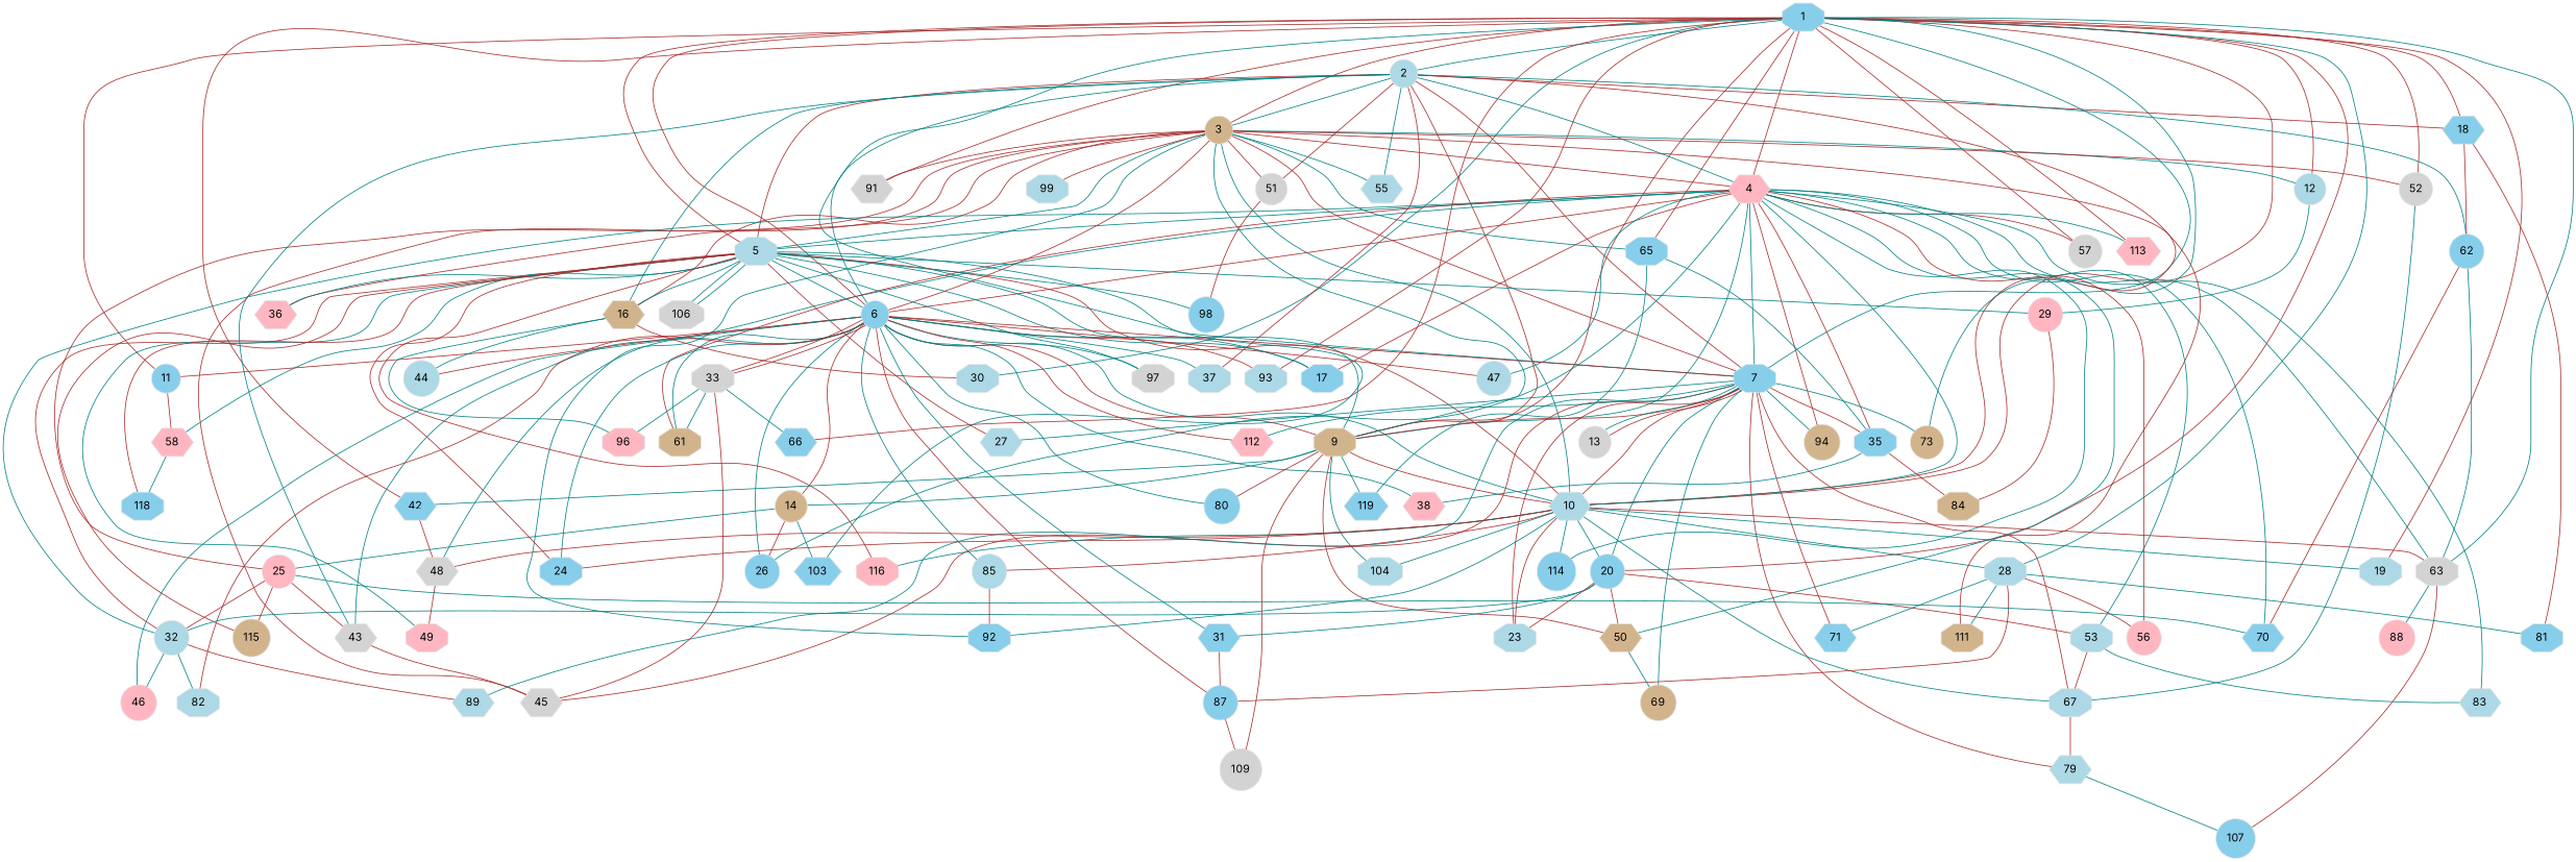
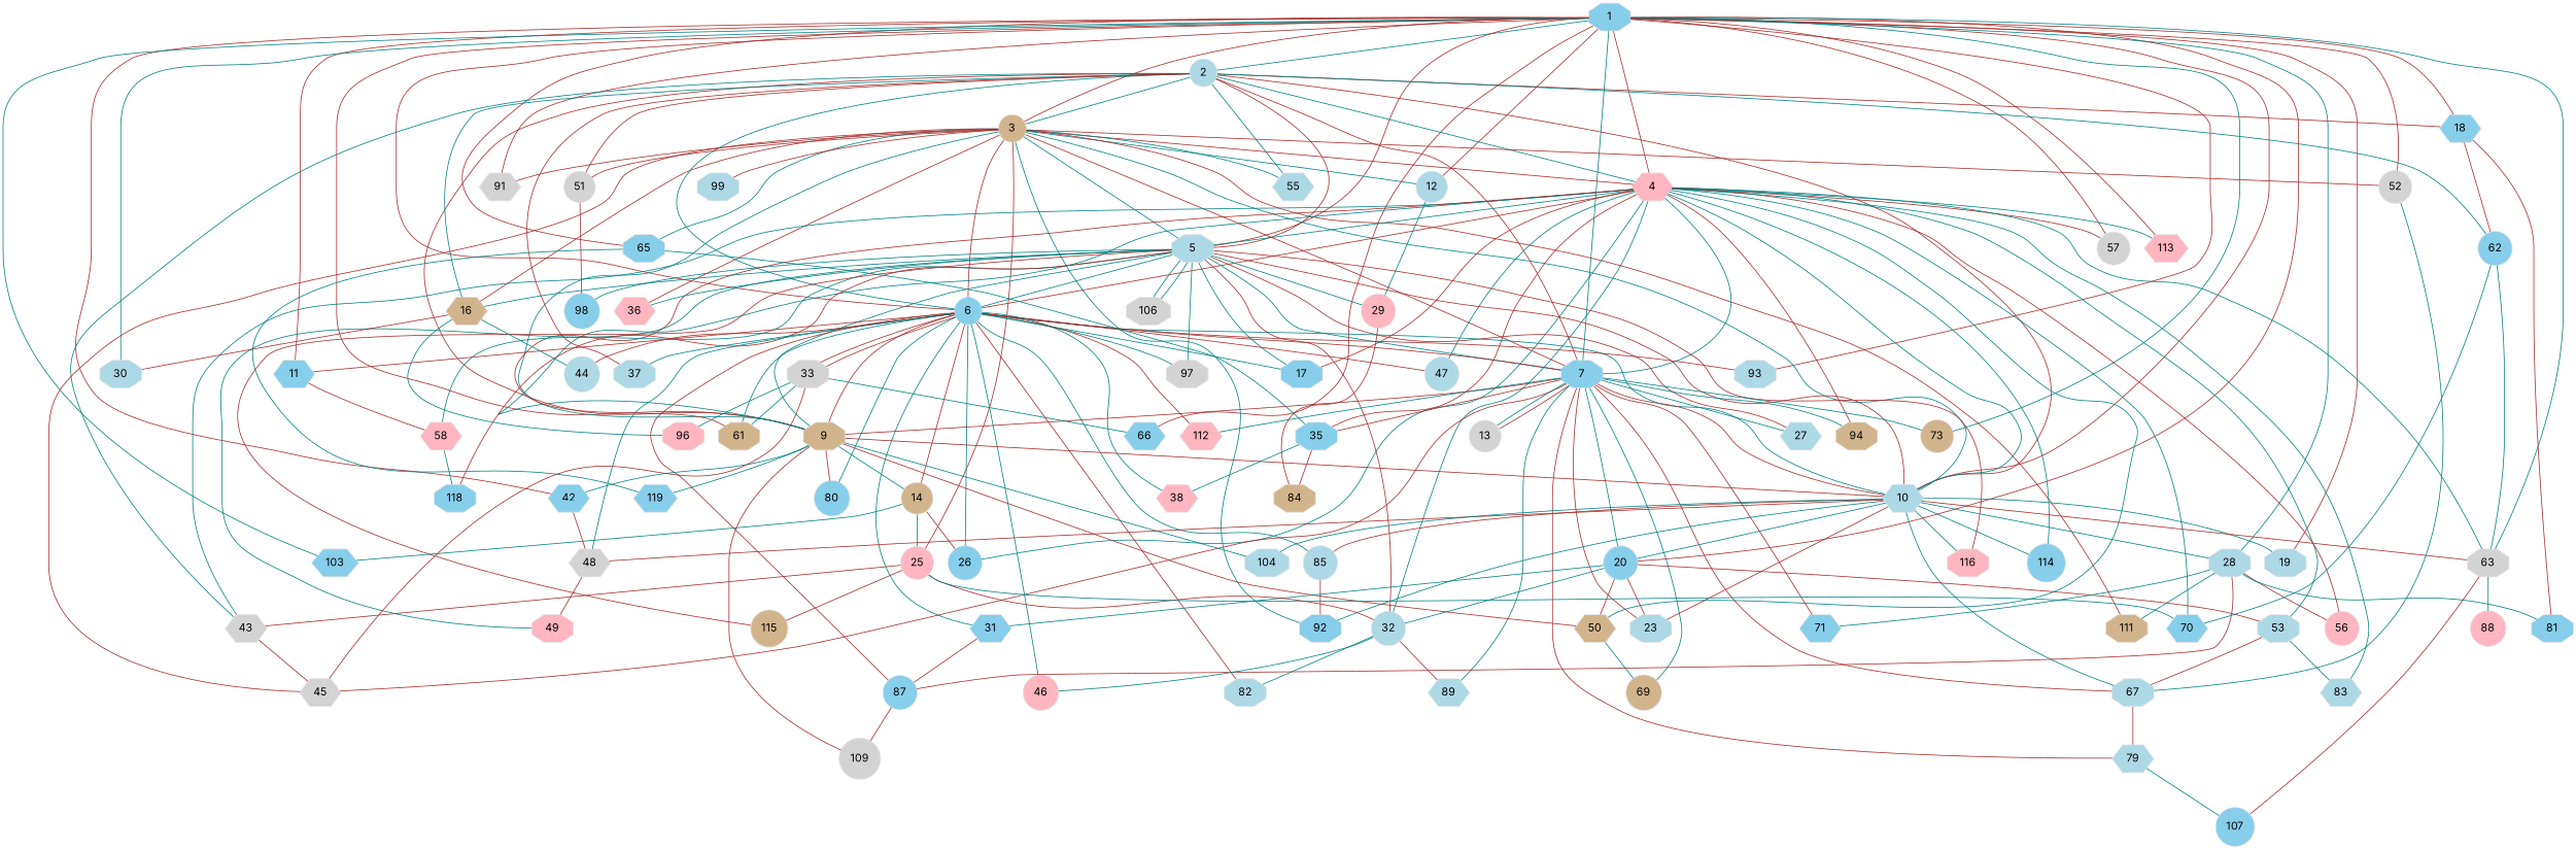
  graph {
    fontname=Inter
    node [color=gray90 fillcolor=skyblue fontname=Inter shape=octagon style=filled]
    edge [color=teal fontname=Inter]
    1 [super="+105"]
    2 [fillcolor=lightblue shape=circle super="+90"]
    3 [fillcolor=tan shape=circle super="+54"]
    4 [fillcolor=lightpink shape=hexagon super="+8"]
    5 [fillcolor=lightblue super="+74"]
    6 [shape=circle super="+108"]
    7 [super="+41"]
    9 [fillcolor=tan super="+60"]
    10 [fillcolor=lightblue shape=hexagon super="+68"]
-   11 [shape=circle]
+   11 [shape=hexagon]
    12 [fillcolor=lightblue shape=circle]
    n12 [label=65]
    18 [shape=hexagon]
    19 [fillcolor=lightblue]
    20 [shape=circle super="+39"]
    28 [fillcolor=lightblue]
    30 [fillcolor=lightblue]
    42 [shape=hexagon super="+100"]
    52 [fillcolor=lightgrey shape=circle]
    57 [fillcolor=lightgrey shape=circle]
    63 [fillcolor=lightgrey super="+95"]
    66 [shape=hexagon]
    73 [fillcolor=tan shape=circle]
    91 [fillcolor=lightgrey shape=hexagon]
    93 [fillcolor=lightblue]
    103 [shape=hexagon]
    113 [fillcolor=lightpink shape=hexagon]
    16 [fillcolor=tan shape=hexagon super="+22"]
    37 [fillcolor=lightblue]
    43 [fillcolor=lightgrey shape=hexagon super="+101"]
    51 [fillcolor=lightgrey shape=circle]
    55 [fillcolor=lightblue shape=hexagon]
    62 [shape=circle super="+65"]
    25 [fillcolor=lightpink shape=circle super="+76"]
    36 [fillcolor=lightpink shape=hexagon]
    45 [fillcolor=lightgrey shape=hexagon super="+120"]
    92 [super="+117"]
    99 [fillcolor=lightblue]
    111 [fillcolor=tan]
    17 [super="+21"]
    26 [shape=circle super="+40"]
    32 [fillcolor=lightblue shape=circle super="+34"]
    35 [super="+86"]
    47 [fillcolor=lightblue shape=circle]
    50 [fillcolor=tan shape=hexagon super="+72"]
    53 [fillcolor=lightblue]
    56 [fillcolor=lightpink shape=circle]
    61 [fillcolor=tan super="+75"]
    70 [shape=hexagon super="+102"]
    83 [fillcolor=lightblue shape=hexagon]
-   94 [fillcolor=tan shape=circle]
+   94 [fillcolor=tan]
    114 [shape=circle]
-   24 [super="+59"]
    27 [fillcolor=lightblue shape=hexagon]
    29 [fillcolor=lightpink shape=circle]
    49 [fillcolor=lightpink]
    58 [fillcolor=lightpink shape=hexagon]
    97 [fillcolor=lightgrey]
    98 [shape=circle]
    106 [fillcolor=lightgrey]
    115 [fillcolor=tan shape=circle]
    116 [fillcolor=lightpink]
    118
    14 [fillcolor=tan shape=circle]
    31 [shape=hexagon super="+110"]
    33 [fillcolor=lightgrey super="+64"]
    38 [fillcolor=lightpink shape=hexagon]
    44 [fillcolor=lightblue shape=circle]
    46 [fillcolor=lightpink shape=circle]
    48 [fillcolor=lightgrey shape=hexagon]
    80 [shape=circle]
    82 [fillcolor=lightblue]
    85 [fillcolor=lightblue shape=circle]
    87 [shape=circle]
    112 [fillcolor=lightpink shape=hexagon]
    13 [fillcolor=lightgrey shape=circle]
    23 [fillcolor=lightblue super="+77"]
    67 [fillcolor=lightblue super="+78"]
    69 [fillcolor=tan shape=circle]
    71 [shape=hexagon]
    79 [fillcolor=lightblue shape=hexagon]
    89 [fillcolor=lightblue shape=hexagon]
    104 [fillcolor=lightblue]
    109 [fillcolor=lightgrey shape=circle]
    119 [shape=hexagon]
    81
    88 [fillcolor=lightpink shape=circle]
    107 [shape=circle]
    96 [fillcolor=lightpink]
    84 [fillcolor=tan]
    1 -- 2
    1 -- 3 [color=brown]
    1 -- 4 [color=brown weight=2]
    1 -- 5 [color=brown]
    1 -- 6 [color=brown]
    1 -- 7
    1 -- 9 [color=brown]
    1 -- 10 [color=brown]
    1 -- 11 [color=brown]
    1 -- 12 [color=brown]
    1 -- n12 [color=brown]
    1 -- 18 [color=brown]
    1 -- 19 [color=brown]
    1 -- 20 [color=brown]
    1 -- 28
    1 -- 30
    1 -- 42 [color=brown]
    1 -- 52 [color=brown]
    1 -- 57 [color=brown]
    1 -- 63
    1 -- 66 [color=brown]
    1 -- 73
    1 -- 91 [color=brown]
    1 -- 93 [color=brown]
    1 -- 103
    1 -- 113 [color=brown]
    2 -- 3
    2 -- 4 [weight=2]
    2 -- 5 [color=brown]
    2 -- 6 [weight=2]
    2 -- 7 [color=brown]
    2 -- 9 [color=brown]
    2 -- 10 [color=brown]
    2 -- 18 [color=brown]
    2 -- 16
    2 -- 37 [color=brown]
    2 -- 43
    2 -- 51 [color=brown weight=2]
    2 -- 55
    2 -- 62
    3 -- 4 [color=brown weight=2]
    3 -- 5
    3 -- 6 [color=brown]
    3 -- 7 [color=brown]
    3 -- 9 [weight=3]
    3 -- 10
    3 -- 12
    3 -- n12
    3 -- 52 [color=brown]
    3 -- 91 [color=brown]
    3 -- 16 [color=brown]
    3 -- 51 [color=brown]
    3 -- 55
    3 -- 25 [color=brown]
    3 -- 36 [color=brown]
    3 -- 45 [color=brown]
    3 -- 92
    3 -- 99 [color=brown]
    3 -- 111 [color=brown]
    4 -- 5 [weight=2]
    4 -- 6 [color=brown weight=2]
    4 -- 7 [weight=2]
    4 -- 9 [weight=2]
    4 -- 10 [weight=2]
    4 -- 57 [color=brown]
    4 -- 63
    4 -- 113
    4 -- 43
    4 -- 17 [color=brown]
    4 -- 26
    4 -- 32
    4 -- 35 [color=brown]
    4 -- 47
    4 -- 50
    4 -- 53
    4 -- 56 [color=brown]
    4 -- 61 [color=brown]
    4 -- 70
    4 -- 83
    4 -- 94 [color=brown]
    4 -- 114
    5 -- 6
    5 -- 7 [weight=2]
    5 -- 9
    5 -- 10 [color=brown]
    5 -- 16
    5 -- 36
    5 -- 17
    5 -- 32 [color=brown]
-   5 -- 24 [color=brown]
    5 -- 27 [color=brown]
    5 -- 29
    5 -- 49
    5 -- 58
    5 -- 97
    5 -- 98
    5 -- 106
    5 -- 106
    5 -- 115 [color=brown]
    5 -- 116 [color=brown]
    5 -- 118 [color=brown]
    6 -- 7 [color=brown weight=2]
    6 -- 9 [color=brown]
    6 -- 10
    6 -- 11 [color=brown]
    6 -- 93 [color=brown]
    6 -- 37
    6 -- 17
    6 -- 26
    6 -- 47 [color=brown]
    6 -- 61
-   6 -- 24
    6 -- 97
    6 -- 14 [color=brown]
    6 -- 31
    6 -- 33 [color=brown]
    6 -- 33 [color=brown]
    6 -- 38
    6 -- 44 [color=brown]
    6 -- 46
    6 -- 48
    6 -- 80
    6 -- 82 [color=brown]
    6 -- 85
    6 -- 87 [color=brown]
    6 -- 112 [color=brown]
    7 -- 9 [color=brown]
    7 -- 10 [color=brown]
    7 -- 20
    7 -- 73
    7 -- 45 [color=brown]
    7 -- 35 [color=brown]
    7 -- 94
    7 -- 27
    7 -- 112
    7 -- 13
    7 -- 13 [color=brown]
    7 -- 23 [color=brown]
    7 -- 67 [color=brown]
    7 -- 69
    7 -- 71 [color=brown]
    7 -- 79 [color=brown]
    7 -- 89
    9 -- 10 [color=brown]
    9 -- 42
    9 -- 50 [color=brown]
    9 -- 14
    9 -- 80 [color=brown]
    9 -- 104
    9 -- 109 [color=brown]
    9 -- 119
    10 -- 19
    10 -- 20
    10 -- 28
    10 -- 63 [color=brown]
    10 -- 92
    10 -- 114
-   10 -- 24 [color=brown]
    10 -- 116
    10 -- 48 [color=brown]
    10 -- 85 [color=brown]
    10 -- 23 [color=brown]
    10 -- 67
    10 -- 104
    11 -- 58 [color=brown]
    12 -- 29
    n12 -- 35
    n12 -- 119
    18 -- 62 [color=brown]
    18 -- 81 [color=brown]
    20 -- 32
    20 -- 50 [color=brown]
    20 -- 53 [color=brown]
    20 -- 31
    20 -- 23 [color=brown]
    28 -- 111
    28 -- 56 [color=brown]
    28 -- 87 [color=brown]
    28 -- 71
    28 -- 81
    42 -- 48 [color=brown]
    52 -- 67
    63 -- 88
    63 -- 107 [color=brown]
    16 -- 30 [color=brown]
    16 -- 44
    16 -- 96
    43 -- 45 [color=brown]
    51 -- 98 [color=brown]
    62 -- 63
-   62 -- 70 [color=brown]
+   62 -- 70
    25 -- 43 [color=brown]
    25 -- 32 [color=brown]
    25 -- 70
    25 -- 115 [color=brown]
    32 -- 46
    32 -- 82
    32 -- 89 [color=brown]
    35 -- 38
    35 -- 84 [color=brown]
    50 -- 69
    53 -- 83
    53 -- 67 [color=brown]
    29 -- 84 [color=brown]
    58 -- 118
    14 -- 103
    14 -- 25
    14 -- 26 [color=brown]
    31 -- 87 [color=brown]
    33 -- 66
    33 -- 45 [color=brown]
    33 -- 61
    33 -- 96
    48 -- 49 [color=brown]
    85 -- 92 [color=brown]
    87 -- 109 [color=brown]
    67 -- 79 [color=brown]
    79 -- 107
  }
